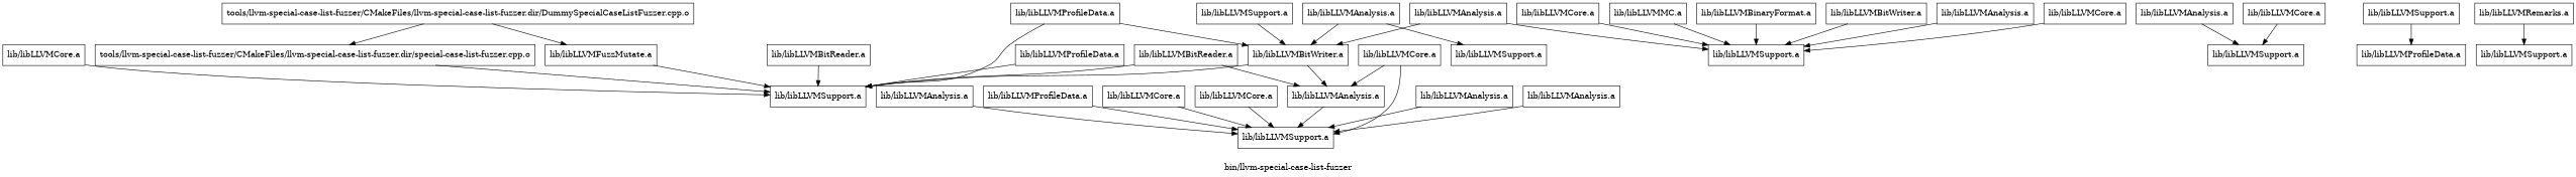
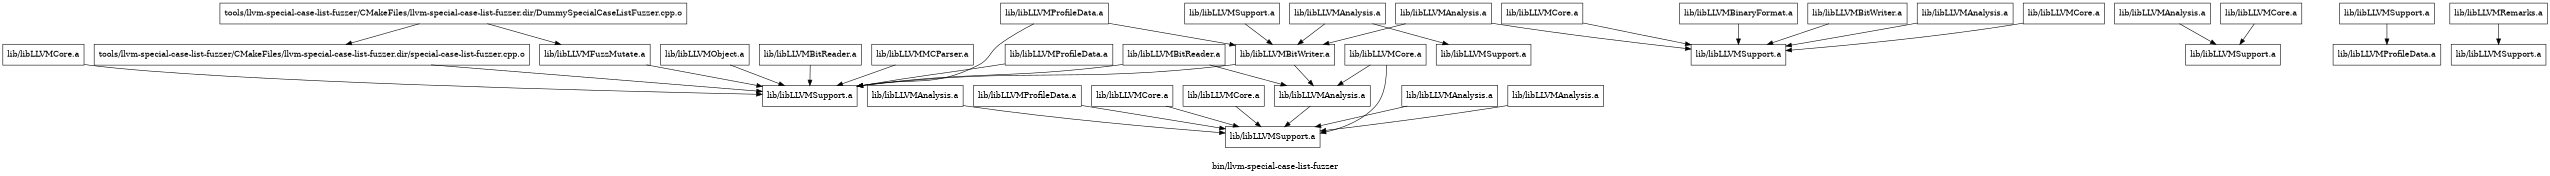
  digraph {
    label="bin/llvm-special-case-list-fuzzer"
    node [shape=record]
    n1 [label="{tools/llvm-special-case-list-fuzzer/CMakeFiles/llvm-special-case-list-fuzzer.dir/DummySpecialCaseListFuzzer.cpp.o}"]
    n2 [label="{tools/llvm-special-case-list-fuzzer/CMakeFiles/llvm-special-case-list-fuzzer.dir/special-case-list-fuzzer.cpp.o}"]
    n3 [label="{lib/libLLVMFuzzMutate.a}"]
    n4 [label="{lib/libLLVMSupport.a}"]
    n5 [label="{lib/libLLVMBitWriter.a}"]
    n6 [label="{lib/libLLVMAnalysis.a}"]
    n7 [label="{lib/libLLVMSupport.a}"]
    n8 [label="{lib/libLLVMBitWriter.a}"]
    n9 [label="{lib/libLLVMSupport.a}"]
    n10 [label="{lib/libLLVMAnalysis.a}"]
    n11 [label="{lib/libLLVMAnalysis.a}"]
    n12 [label="{lib/libLLVMAnalysis.a}"]
    n13 [label="{lib/libLLVMAnalysis.a}"]
    n14 [label="{lib/libLLVMAnalysis.a}"]
    n15 [label="{lib/libLLVMSupport.a}"]
    n16 [label="{lib/libLLVMAnalysis.a}"]
    n17 [label="{lib/libLLVMSupport.a}"]
    n18 [label="{lib/libLLVMAnalysis.a}"]
    n19 [label="{lib/libLLVMSupport.a}"]
+   n20 [label="{lib/libLLVMObject.a}"]
    n21 [label="{lib/libLLVMBitReader.a}"]
    n22 [label="{lib/libLLVMBitReader.a}"]
+   n23 [label="{lib/libLLVMMCParser.a}"]
    n24 [label="{lib/libLLVMProfileData.a}"]
    n25 [label="{lib/libLLVMProfileData.a}"]
    n26 [label="{lib/libLLVMProfileData.a}"]
    n27 [label="{lib/libLLVMCore.a}"]
    n28 [label="{lib/libLLVMCore.a}"]
    n29 [label="{lib/libLLVMCore.a}"]
    n30 [label="{lib/libLLVMCore.a}"]
    n31 [label="{lib/libLLVMCore.a}"]
    n32 [label="{lib/libLLVMCore.a}"]
    n33 [label="{lib/libLLVMSupport.a}"]
    n34 [label="{lib/libLLVMProfileData.a}"]
    n35 [label="{lib/libLLVMCore.a}"]
    n36 [label="{lib/libLLVMRemarks.a}"]
    n37 [label="{lib/libLLVMSupport.a}"]
-   n38 [label="{lib/libLLVMMC.a}"]
    n39 [label="{lib/libLLVMBinaryFormat.a}"]
    n1 -> n2
    n1 -> n3
    n2 -> n4
    n3 -> n4
    n5 -> n4
    n5 -> n6
    n6 -> n7
    n8 -> n9
    n10 -> n9
    n11 -> n7
    n12 -> n7
    n13 -> n5
    n13 -> n9
    n14 -> n5
    n14 -> n15
    n16 -> n7
    n17 -> n5
    n18 -> n19
+   n20 -> n4
    n21 -> n4
    n21 -> n6
    n22 -> n4
+   n23 -> n4
    n24 -> n4
    n24 -> n5
    n25 -> n4
    n26 -> n7
    n27 -> n9
    n28 -> n7
    n29 -> n7
    n30 -> n4
    n31 -> n19
    n32 -> n9
    n33 -> n34
    n35 -> n6
    n35 -> n7
    n36 -> n37
-   n38 -> n9
    n39 -> n9
  }
